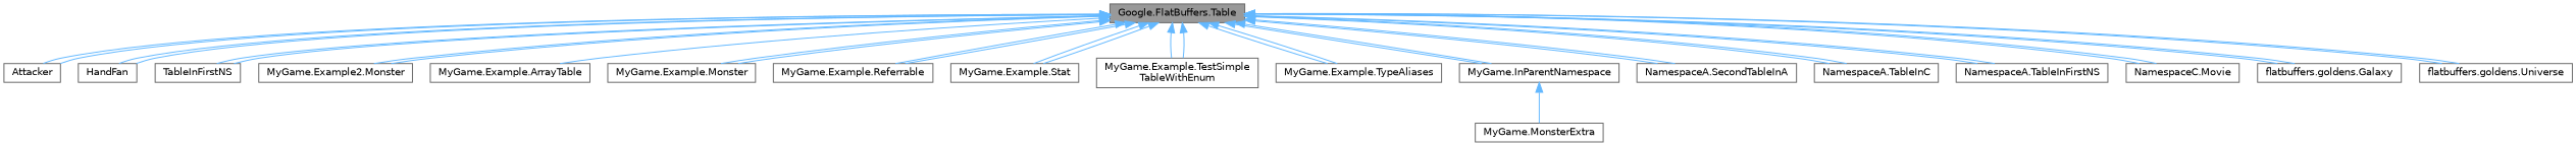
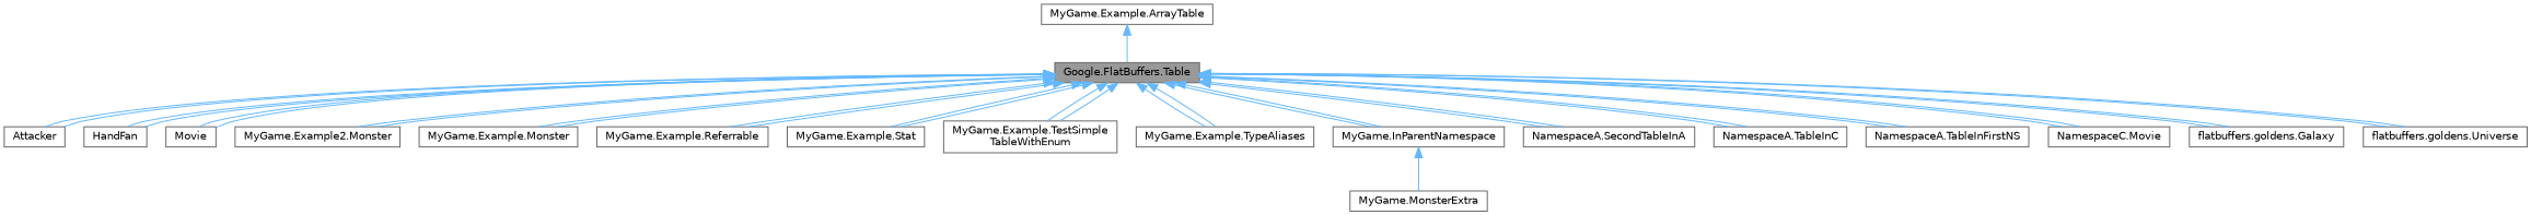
  digraph {
    rankdir=TB
    node [color=gray40 fillcolor=white fontname=Helvetica fontsize=10 shape=box style=filled]
    edge [color=steelblue1 dir=back fontname=Helvetica fontsize=10 labelfontname=Helvetica labelfontsize=10 style=solid]
    n1 [fillcolor=grey60 fontcolor=black height=0.2 label="Google.FlatBuffers.Table" width=0.4]
    n2 [height=0.2 label=Attacker width=0.4]
    n3 [height=0.2 label=HandFan width=0.4]
-   n4 [height=0.2 label=TableInFirstNS width=0.4]
+   n4 [height=0.2 label=Movie width=0.4]
    n5 [height=0.2 label="MyGame.Example2.Monster" width=0.4]
    n6 [height=0.2 label="MyGame.Example.ArrayTable" width=0.4]
    n7 [height=0.2 label="MyGame.Example.Monster" width=0.4]
    n8 [height=0.2 label="MyGame.Example.Referrable" width=0.4]
    n9 [height=0.2 label="MyGame.Example.Stat" width=0.4]
    n10 [height=0.2 label="MyGame.Example.TestSimple\lTableWithEnum" width=0.4]
    n11 [height=0.2 label="MyGame.Example.TypeAliases" width=0.4]
    n12 [height=0.2 label="MyGame.InParentNamespace" width=0.4]
    n13 [height=0.2 label="NamespaceA.SecondTableInA" width=0.4]
    n14 [height=0.2 label="NamespaceA.TableInC" width=0.4]
    n15 [height=0.2 label="NamespaceA.TableInFirstNS" width=0.4]
    n16 [height=0.2 label="NamespaceC.Movie" width=0.4]
    n17 [height=0.2 label="flatbuffers.goldens.Galaxy" width=0.4]
    n18 [height=0.2 label="flatbuffers.goldens.Universe" width=0.4]
    n19 [height=0.2 label="MyGame.MonsterExtra" width=0.4]
    n1 -> n2
    n1 -> n2
    n1 -> n3
    n1 -> n3
    n1 -> n4
    n1 -> n4
    n1 -> n5
    n1 -> n5
-   n1 -> n6
+   n6 -> n1
    n1 -> n7
    n1 -> n7
    n1 -> n8
    n1 -> n8
    n1 -> n9
    n1 -> n9
    n1 -> n10
    n1 -> n10
    n1 -> n11
    n1 -> n11
    n1 -> n12
    n1 -> n12
    n1 -> n13
    n1 -> n13
    n1 -> n14
    n1 -> n14
    n1 -> n15
    n1 -> n15
    n1 -> n16
    n1 -> n16
    n1 -> n17
    n1 -> n17
    n1 -> n18
    n1 -> n18
    n12 -> n19
  }
